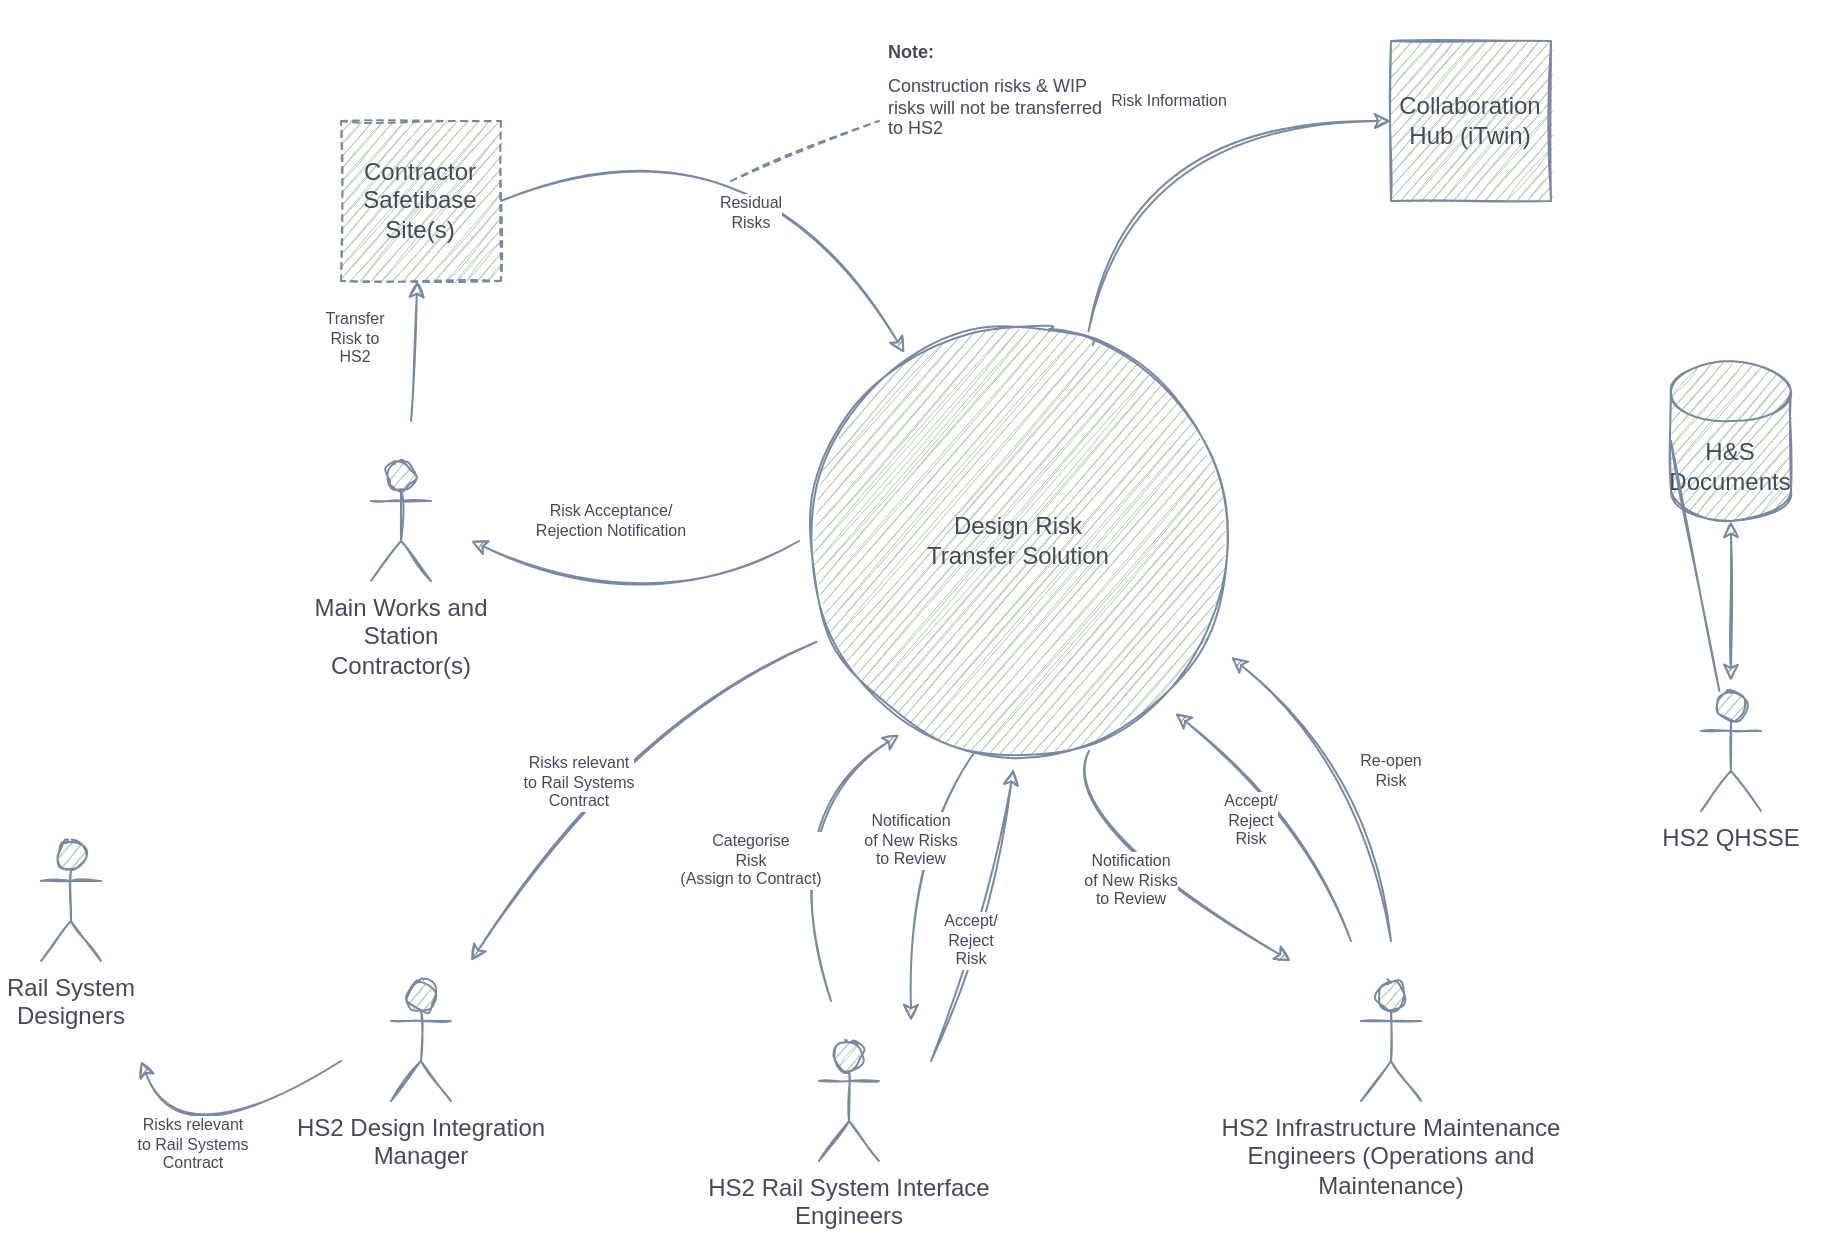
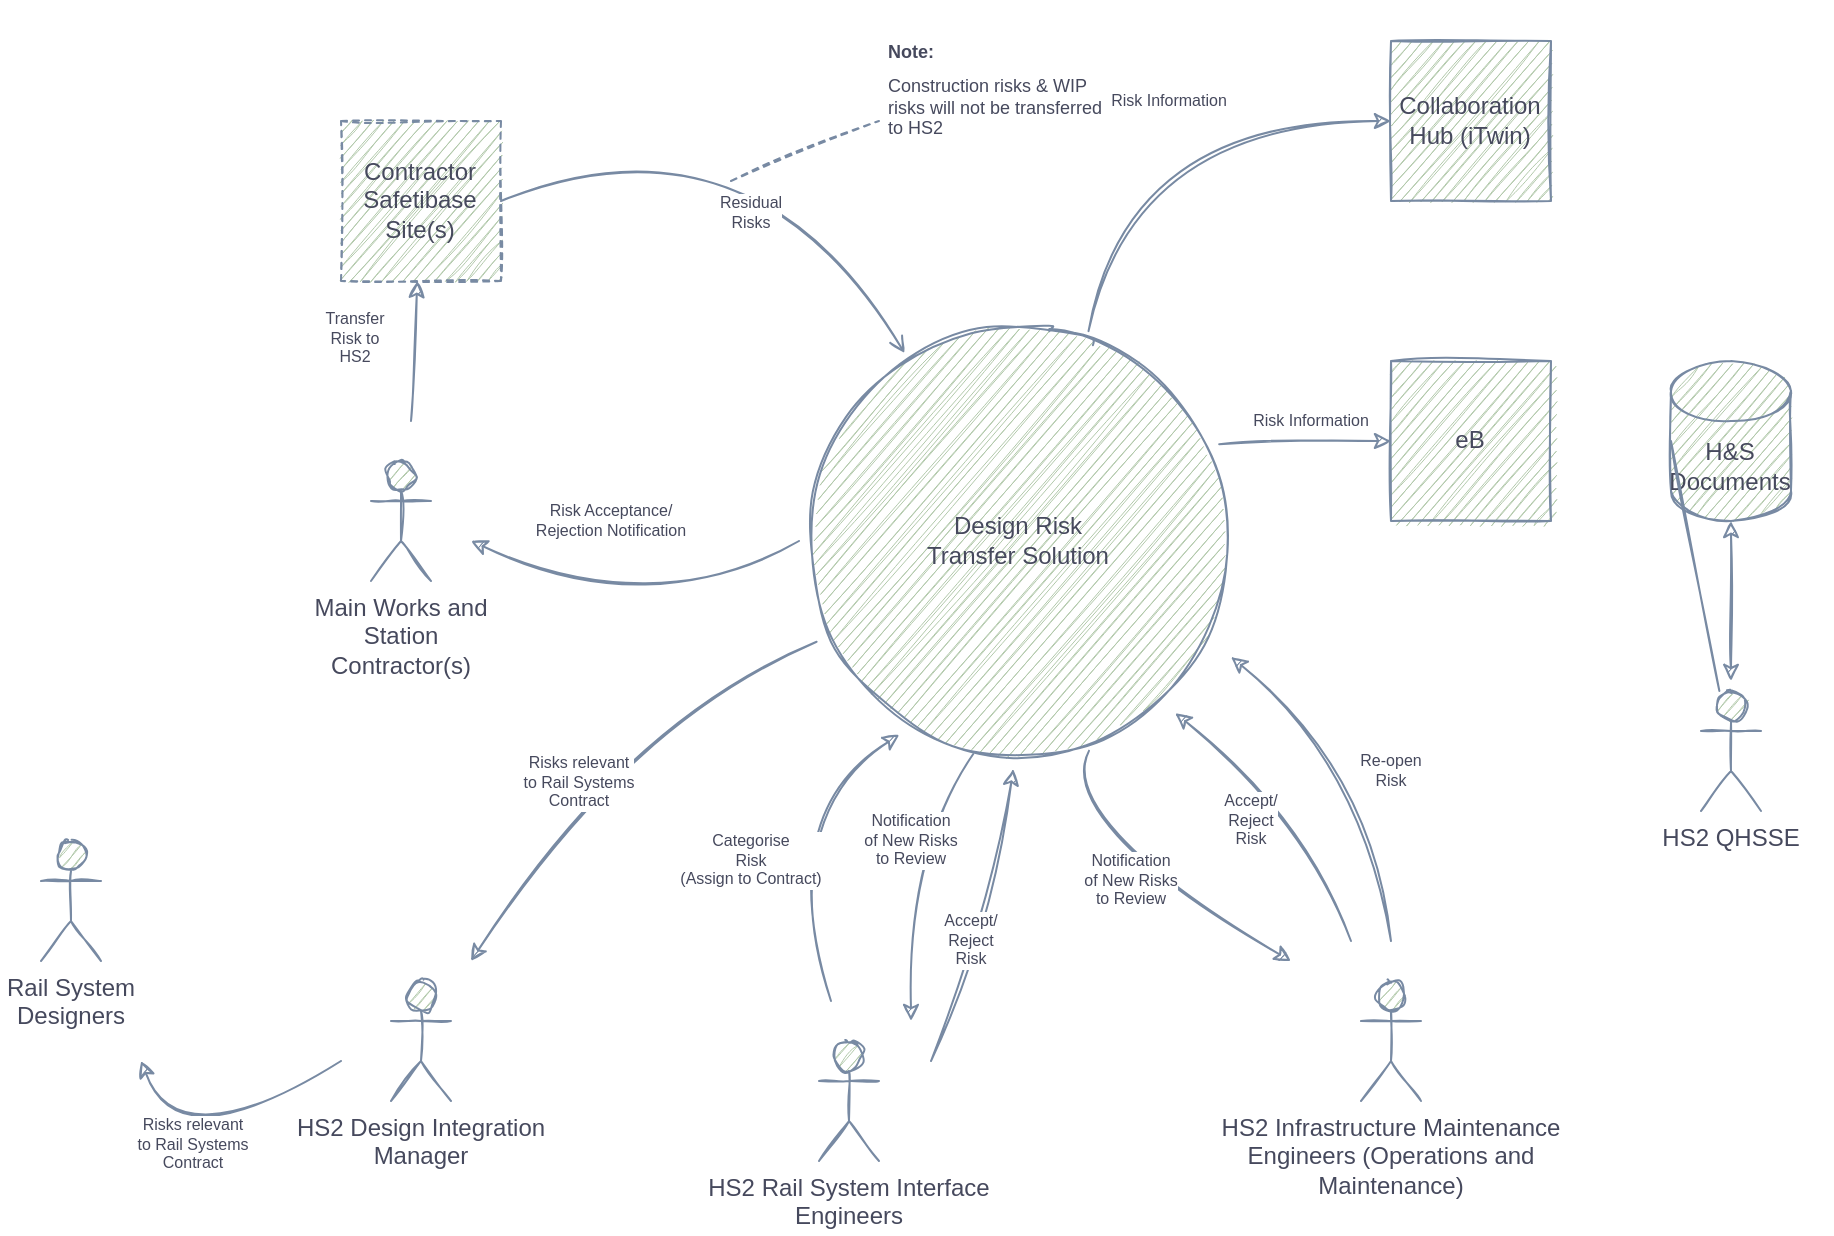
  <mxCell id="0" />
  <mxCell id="1" parent="0" />
+ <mxCell id="2" value="eB" style="whiteSpace=wrap;html=1;aspect=fixed;sketch=1;fillColor=#B2C9AB;strokeColor=#788AA3;fontColor=#46495D;" parent="1" vertex="1"><mxGeometry x="695" y="180" width="80" height="80" as="geometry" /></mxCell>
  <mxCell id="3" value="H&amp;amp;S&lt;br&gt;Documents" style="shape=cylinder3;whiteSpace=wrap;html=1;boundedLbl=1;backgroundOutline=1;size=15;sketch=1;fillColor=#B2C9AB;strokeColor=#788AA3;fontColor=#46495D;" parent="1" vertex="1"><mxGeometry x="835" y="180" width="60" height="80" as="geometry" /></mxCell>
  <mxCell id="4" value="" style="endArrow=none;html=1;rounded=0;exitX=0;exitY=0.5;exitDx=0;exitDy=0;exitPerimeter=0;sketch=1;strokeColor=#788AA3;fontColor=#46495D;" parent="1" source="3" target="18" edge="1"><mxGeometry width="50" height="50" relative="1" as="geometry"><mxPoint x="485" y="360" as="sourcePoint" /><mxPoint x="535" y="310" as="targetPoint" /></mxGeometry></mxCell>
  <mxCell id="5" value="Collaboration Hub (iTwin)" style="whiteSpace=wrap;html=1;aspect=fixed;sketch=1;fillColor=#B2C9AB;strokeColor=#788AA3;fontColor=#46495D;" parent="1" vertex="1"><mxGeometry x="695" y="20" width="80" height="80" as="geometry" /></mxCell>
  <mxCell id="6" value="Contractor Safetibase&lt;br&gt;Site(s)" style="whiteSpace=wrap;html=1;aspect=fixed;sketch=1;fillColor=#B2C9AB;strokeColor=#788AA3;fontColor=#46495D;dashed=1;" parent="1" vertex="1"><mxGeometry x="170" y="60" width="80" height="80" as="geometry" /></mxCell>
  <mxCell id="7" value="Design Risk &lt;br&gt;Transfer Solution" style="ellipse;whiteSpace=wrap;html=1;aspect=fixed;sketch=1;fillColor=#B2C9AB;strokeColor=#788AA3;fontColor=#46495D;" parent="1" vertex="1"><mxGeometry x="399" y="160" width="220" height="220" as="geometry" /></mxCell>
- <mxCell id="8" value="Residual&lt;br style=&quot;font-size: 8px;&quot;&gt;Risks" style="curved=1;endArrow=classic;html=1;rounded=0;exitX=1;exitY=0.5;exitDx=0;exitDy=0;sketch=1;strokeColor=#788AA3;fontColor=#46495D;fontSize=8;" parent="1" source="6" target="7" edge="1"><mxGeometry x="-0.189" y="-52" width="50" height="50" relative="1" as="geometry"><mxPoint x="485" y="330" as="sourcePoint" /><mxPoint x="535" y="280" as="targetPoint" /><Array as="points"><mxPoint x="375" y="50" /></Array><mxPoint as="offset" /></mxGeometry></mxCell>
+ <mxCell id="8" value="Residual&lt;br style=&quot;font-size: 8px;&quot;&gt;Risks" style="curved=1;endArrow=open;html=1;rounded=0;exitX=1;exitY=0.5;exitDx=0;exitDy=0;sketch=1;strokeColor=#788AA3;fontColor=#46495D;fontSize=8;" parent="1" source="6" target="7" edge="1"><mxGeometry x="-0.189" y="-52" width="50" height="50" relative="1" as="geometry"><mxPoint x="485" y="330" as="sourcePoint" /><mxPoint x="535" y="280" as="targetPoint" /><Array as="points"><mxPoint x="375" y="50" /></Array><mxPoint as="offset" /></mxGeometry></mxCell>
  <mxCell id="9" value="Risk Acceptance/&lt;br style=&quot;font-size: 8px;&quot;&gt;Rejection Notification" style="curved=1;endArrow=none;html=1;rounded=0;entryX=0;entryY=0.5;entryDx=0;entryDy=0;startArrow=classic;startFill=1;endFill=0;sketch=1;strokeColor=#788AA3;fontColor=#46495D;fontSize=8;" parent="1" target="7" edge="1"><mxGeometry x="-0.344" y="38" width="50" height="50" relative="1" as="geometry"><mxPoint x="235" y="270" as="sourcePoint" /><mxPoint x="468.96" y="214" as="targetPoint" /><Array as="points"><mxPoint x="325" y="310" /></Array><mxPoint as="offset" /></mxGeometry></mxCell>
  <mxCell id="10" value="Transfer&lt;br style=&quot;font-size: 8px;&quot;&gt;Risk to&lt;br style=&quot;font-size: 8px;&quot;&gt;HS2" style="endArrow=classic;html=1;rounded=0;sketch=1;strokeColor=#788AA3;fontColor=#46495D;fontSize=8;" parent="1" target="6" edge="1"><mxGeometry x="0.143" y="30" width="50" height="50" relative="1" as="geometry"><mxPoint x="205" y="210" as="sourcePoint" /><mxPoint x="535" y="280" as="targetPoint" /><mxPoint as="offset" /></mxGeometry></mxCell>
+ <mxCell id="11" value="Risk Information" style="curved=1;endArrow=classic;html=1;rounded=0;exitX=0.955;exitY=0.28;exitDx=0;exitDy=0;entryX=0;entryY=0.5;entryDx=0;entryDy=0;exitPerimeter=0;sketch=1;strokeColor=#788AA3;fontColor=#46495D;fontSize=8;" parent="1" source="7" target="2" edge="1"><mxGeometry x="0.06" y="10" width="50" height="50" relative="1" as="geometry"><mxPoint x="648.87" y="280" as="sourcePoint" /><mxPoint x="821.13" y="484" as="targetPoint" /><Array as="points"><mxPoint x="645" y="220" /></Array><mxPoint as="offset" /></mxGeometry></mxCell>
  <mxCell id="12" value="Risk Information" style="curved=1;endArrow=classic;html=1;rounded=0;exitX=0.658;exitY=0.023;exitDx=0;exitDy=0;entryX=0;entryY=0.5;entryDx=0;entryDy=0;exitPerimeter=0;sketch=1;strokeColor=#788AA3;fontColor=#46495D;fontSize=8;" parent="1" source="7" target="5" edge="1"><mxGeometry x="0.06" y="10" width="50" height="50" relative="1" as="geometry"><mxPoint x="629" y="280" as="sourcePoint" /><mxPoint x="705" y="230" as="targetPoint" /><Array as="points"><mxPoint x="565" y="60" /></Array><mxPoint as="offset" /></mxGeometry></mxCell>
  <mxCell id="13" value="HS2 Rail System Interface&lt;br&gt;Engineers" style="shape=umlActor;verticalLabelPosition=bottom;verticalAlign=top;html=1;outlineConnect=0;sketch=1;fillColor=#B2C9AB;strokeColor=#788AA3;fontColor=#46495D;" parent="1" vertex="1"><mxGeometry x="409" y="520" width="30" height="60" as="geometry" /></mxCell>
  <mxCell id="14" value="HS2 Infrastructure Maintenance&lt;br&gt;Engineers (Operations and&lt;br&gt;Maintenance)" style="shape=umlActor;verticalLabelPosition=bottom;verticalAlign=top;html=1;outlineConnect=0;sketch=1;fillColor=#B2C9AB;strokeColor=#788AA3;fontColor=#46495D;" parent="1" vertex="1"><mxGeometry x="680" y="490" width="30" height="60" as="geometry" /></mxCell>
  <mxCell id="15" value="Risks relevant&lt;br style=&quot;font-size: 8px;&quot;&gt;to Rail Systems &lt;br style=&quot;font-size: 8px;&quot;&gt;Contract" style="curved=1;endArrow=none;html=1;rounded=0;entryX=0.04;entryY=0.729;entryDx=0;entryDy=0;startArrow=classic;startFill=1;endFill=0;sketch=1;strokeColor=#788AA3;fontColor=#46495D;fontSize=8;entryPerimeter=0;" parent="1" target="7" edge="1"><mxGeometry x="-0.155" y="4" width="50" height="50" relative="1" as="geometry"><mxPoint x="235" y="480" as="sourcePoint" /><mxPoint x="409" y="280" as="targetPoint" /><Array as="points"><mxPoint x="315" y="360" /></Array><mxPoint as="offset" /></mxGeometry></mxCell>
  <mxCell id="16" value="Notification&lt;br style=&quot;font-size: 8px;&quot;&gt;of New Risks&lt;br style=&quot;font-size: 8px;&quot;&gt;to Review" style="curved=1;endArrow=none;html=1;rounded=0;entryX=0.659;entryY=0.977;entryDx=0;entryDy=0;startArrow=classic;startFill=1;endFill=0;entryPerimeter=0;sketch=1;strokeColor=#788AA3;fontColor=#46495D;fontSize=8;" parent="1" target="7" edge="1"><mxGeometry x="-0.002" y="6" width="50" height="50" relative="1" as="geometry"><mxPoint x="645" y="480" as="sourcePoint" /><mxPoint x="441.218" y="357.782" as="targetPoint" /><Array as="points"><mxPoint x="525" y="410" /></Array><mxPoint as="offset" /></mxGeometry></mxCell>
  <mxCell id="17" value="Accept/&lt;br style=&quot;font-size: 8px;&quot;&gt;Reject&lt;br style=&quot;font-size: 8px;&quot;&gt;Risk" style="curved=1;endArrow=classic;html=1;rounded=0;entryX=0.855;entryY=0.891;entryDx=0;entryDy=0;startArrow=none;startFill=0;endFill=1;entryPerimeter=0;sketch=1;strokeColor=#788AA3;fontColor=#46495D;fontSize=8;" parent="1" target="7" edge="1"><mxGeometry x="0.157" y="19" width="50" height="50" relative="1" as="geometry"><mxPoint x="675" y="470" as="sourcePoint" /><mxPoint x="553.98" y="384.94" as="targetPoint" /><Array as="points"><mxPoint x="655" y="410" /></Array><mxPoint as="offset" /></mxGeometry></mxCell>
  <mxCell id="18" value="HS2 QHSSE" style="shape=umlActor;verticalLabelPosition=bottom;verticalAlign=top;html=1;outlineConnect=0;rounded=0;sketch=1;fillColor=#B2C9AB;strokeColor=#788AA3;fontColor=#46495D;" parent="1" vertex="1"><mxGeometry x="850" y="345" width="30" height="60" as="geometry" /></mxCell>
  <mxCell id="19" value="" style="endArrow=classic;startArrow=classic;html=1;rounded=1;curved=0;entryX=0.5;entryY=1;entryDx=0;entryDy=0;entryPerimeter=0;sketch=1;strokeColor=#788AA3;fontColor=#46495D;" parent="1" target="3" edge="1"><mxGeometry width="50" height="50" relative="1" as="geometry"><mxPoint x="865" y="340" as="sourcePoint" /><mxPoint x="455" y="320" as="targetPoint" /></mxGeometry></mxCell>
  <mxCell id="20" value="Main Works and&lt;br&gt;Station&lt;br&gt;Contractor(s)" style="shape=umlActor;verticalLabelPosition=bottom;verticalAlign=top;html=1;outlineConnect=0;rounded=0;sketch=1;fillColor=#B2C9AB;strokeColor=#788AA3;fontColor=#46495D;" parent="1" vertex="1"><mxGeometry x="185" y="230" width="30" height="60" as="geometry" /></mxCell>
  <mxCell id="21" value="Re-open&lt;br style=&quot;font-size: 8px;&quot;&gt;Risk" style="curved=1;endArrow=classic;html=1;rounded=0;entryX=0.855;entryY=0.891;entryDx=0;entryDy=0;startArrow=none;startFill=0;endFill=1;entryPerimeter=0;sketch=1;strokeColor=#788AA3;fontColor=#46495D;fontSize=8;" parent="1" edge="1"><mxGeometry x="-0.045" y="-12" width="50" height="50" relative="1" as="geometry"><mxPoint x="695" y="470" as="sourcePoint" /><mxPoint x="615" y="328" as="targetPoint" /><Array as="points"><mxPoint x="682.9" y="381.98" /></Array><mxPoint as="offset" /></mxGeometry></mxCell>
  <mxCell id="22" value="&lt;h1 style=&quot;font-size: 9px;&quot;&gt;&lt;font style=&quot;font-size: 9px;&quot;&gt;Note:&lt;/font&gt;&lt;/h1&gt;&lt;div style=&quot;font-size: 9px;&quot;&gt;&lt;font style=&quot;font-size: 9px;&quot;&gt;Construction risks &amp;amp; WIP risks will not be transferred to HS2&lt;/font&gt;&lt;/div&gt;" style="text;html=1;strokeColor=none;fillColor=none;spacing=5;spacingTop=-20;whiteSpace=wrap;overflow=hidden;rounded=0;sketch=1;fontColor=#46495D;fontSize=9;" parent="1" vertex="1"><mxGeometry x="439" y="25" width="120" height="70" as="geometry" /></mxCell>
  <mxCell id="23" value="" style="endArrow=none;dashed=1;html=1;rounded=1;fontSize=11;curved=0;sketch=1;strokeColor=#788AA3;fontColor=#46495D;entryX=0;entryY=0.5;entryDx=0;entryDy=0;" parent="1" target="22" edge="1"><mxGeometry width="50" height="50" relative="1" as="geometry"><mxPoint x="365" y="90" as="sourcePoint" /><mxPoint x="415" y="20" as="targetPoint" /></mxGeometry></mxCell>
  <mxCell id="24" value="HS2 Design Integration&lt;br&gt;Manager" style="shape=umlActor;verticalLabelPosition=bottom;verticalAlign=top;html=1;outlineConnect=0;rounded=0;sketch=1;fontColor=#46495D;strokeColor=#788AA3;fillColor=#B2C9AB;" parent="1" vertex="1"><mxGeometry x="195" y="490" width="30" height="60" as="geometry" /></mxCell>
  <mxCell id="25" value="Categorise&lt;br&gt;Risk &lt;br&gt;(Assign to Contract)" style="curved=1;endArrow=none;html=1;rounded=0;startArrow=classic;startFill=1;endFill=0;sketch=1;strokeColor=#788AA3;fontColor=#46495D;exitX=0.228;exitY=0.94;exitDx=0;exitDy=0;exitPerimeter=0;fontSize=8;" parent="1" source="7" edge="1"><mxGeometry x="0.082" y="-16" width="50" height="50" relative="1" as="geometry"><mxPoint x="245" y="490" as="sourcePoint" /><mxPoint x="415" y="500" as="targetPoint" /><Array as="points"><mxPoint x="385" y="410" /></Array><mxPoint as="offset" /></mxGeometry></mxCell>
  <mxCell id="26" value="Rail System&lt;br&gt;Designers" style="shape=umlActor;verticalLabelPosition=bottom;verticalAlign=top;html=1;outlineConnect=0;rounded=0;sketch=1;fontColor=#46495D;strokeColor=#788AA3;fillColor=#B2C9AB;" parent="1" vertex="1"><mxGeometry x="20" y="420" width="30" height="60" as="geometry" /></mxCell>
  <mxCell id="27" value="Risks relevant&lt;br style=&quot;font-size: 8px;&quot;&gt;to Rail Systems &lt;br style=&quot;font-size: 8px;&quot;&gt;Contract" style="curved=1;endArrow=none;html=1;rounded=0;startArrow=classic;startFill=1;endFill=0;sketch=1;strokeColor=#788AA3;fontColor=#46495D;fontSize=8;" parent="1" edge="1"><mxGeometry x="-0.155" y="4" width="50" height="50" relative="1" as="geometry"><mxPoint x="70" y="530" as="sourcePoint" /><mxPoint x="170" y="530" as="targetPoint" /><Array as="points"><mxPoint x="90" y="580" /></Array><mxPoint as="offset" /></mxGeometry></mxCell>
  <mxCell id="28" value="Notification&lt;br style=&quot;font-size: 8px;&quot;&gt;of New Risks&lt;br style=&quot;font-size: 8px;&quot;&gt;to Review" style="curved=1;endArrow=none;html=1;rounded=0;entryX=0.396;entryY=0.984;entryDx=0;entryDy=0;startArrow=classic;startFill=1;endFill=0;entryPerimeter=0;sketch=1;strokeColor=#788AA3;fontColor=#46495D;fontSize=8;" edge="1" parent="1" target="7"><mxGeometry x="0.254" width="50" height="50" relative="1" as="geometry"><mxPoint x="455" y="510" as="sourcePoint" /><mxPoint x="553.98" y="384.94" as="targetPoint" /><Array as="points"><mxPoint x="455" y="420" /></Array><mxPoint as="offset" /></mxGeometry></mxCell>
  <mxCell id="29" value="Accept/&lt;br style=&quot;font-size: 8px&quot;&gt;Reject&lt;br style=&quot;font-size: 8px&quot;&gt;Risk" style="curved=1;endArrow=classic;html=1;rounded=0;entryX=0.487;entryY=1.018;entryDx=0;entryDy=0;startArrow=none;startFill=0;endFill=1;entryPerimeter=0;sketch=1;strokeColor=#788AA3;fontColor=#46495D;fontSize=8;" edge="1" parent="1" target="7"><mxGeometry x="-0.176" y="5" width="50" height="50" relative="1" as="geometry"><mxPoint x="465" y="530" as="sourcePoint" /><mxPoint x="597.1" y="366.02" as="targetPoint" /><Array as="points"><mxPoint x="495" y="460" /></Array><mxPoint as="offset" /></mxGeometry></mxCell>
